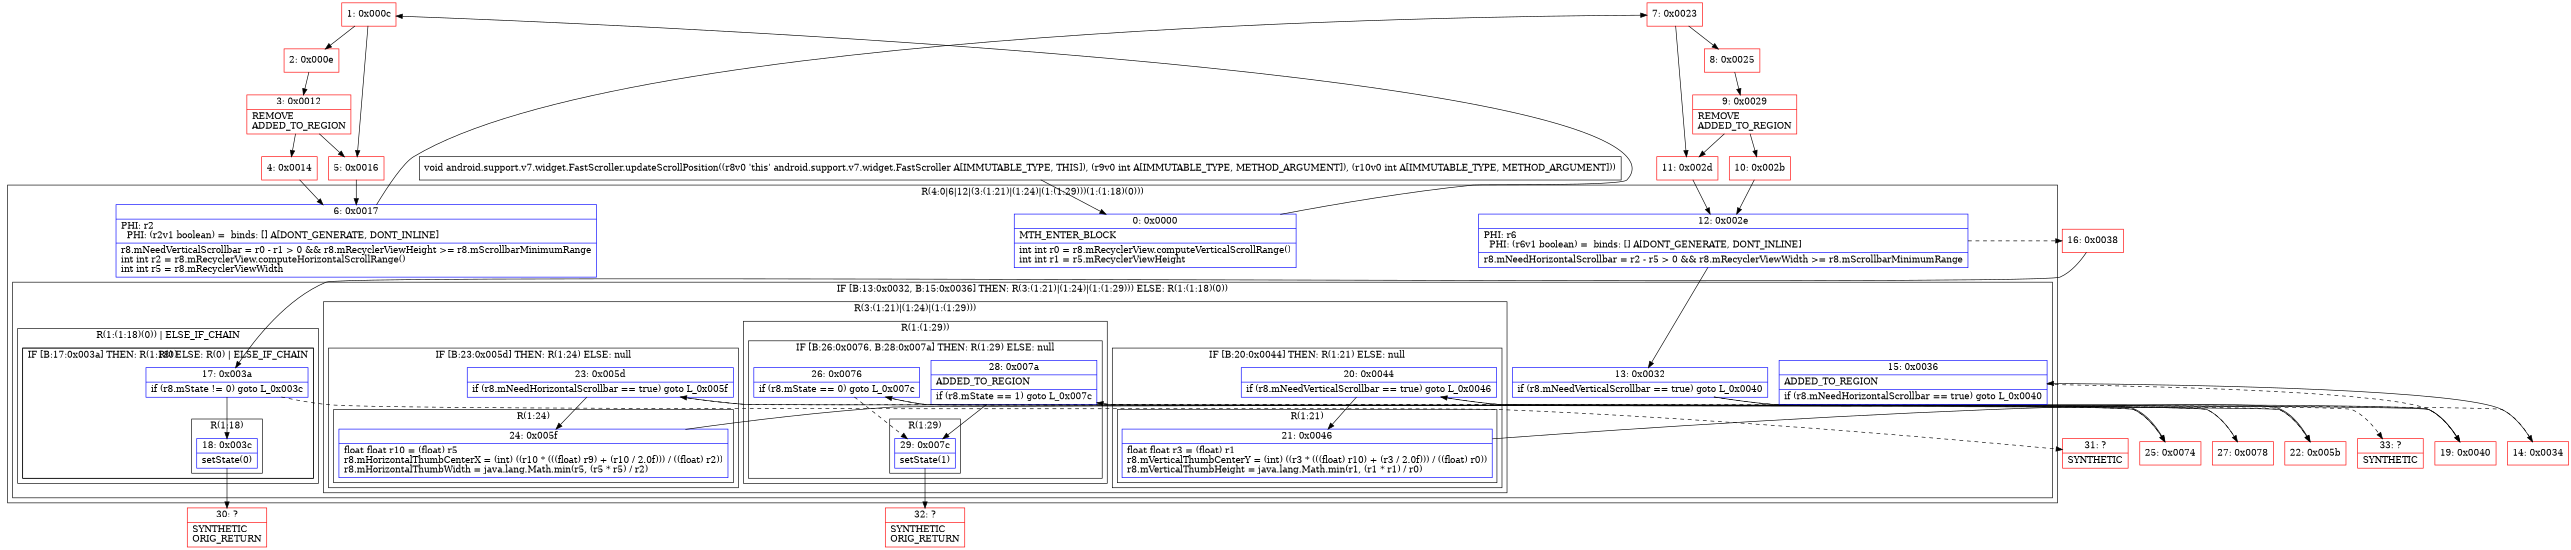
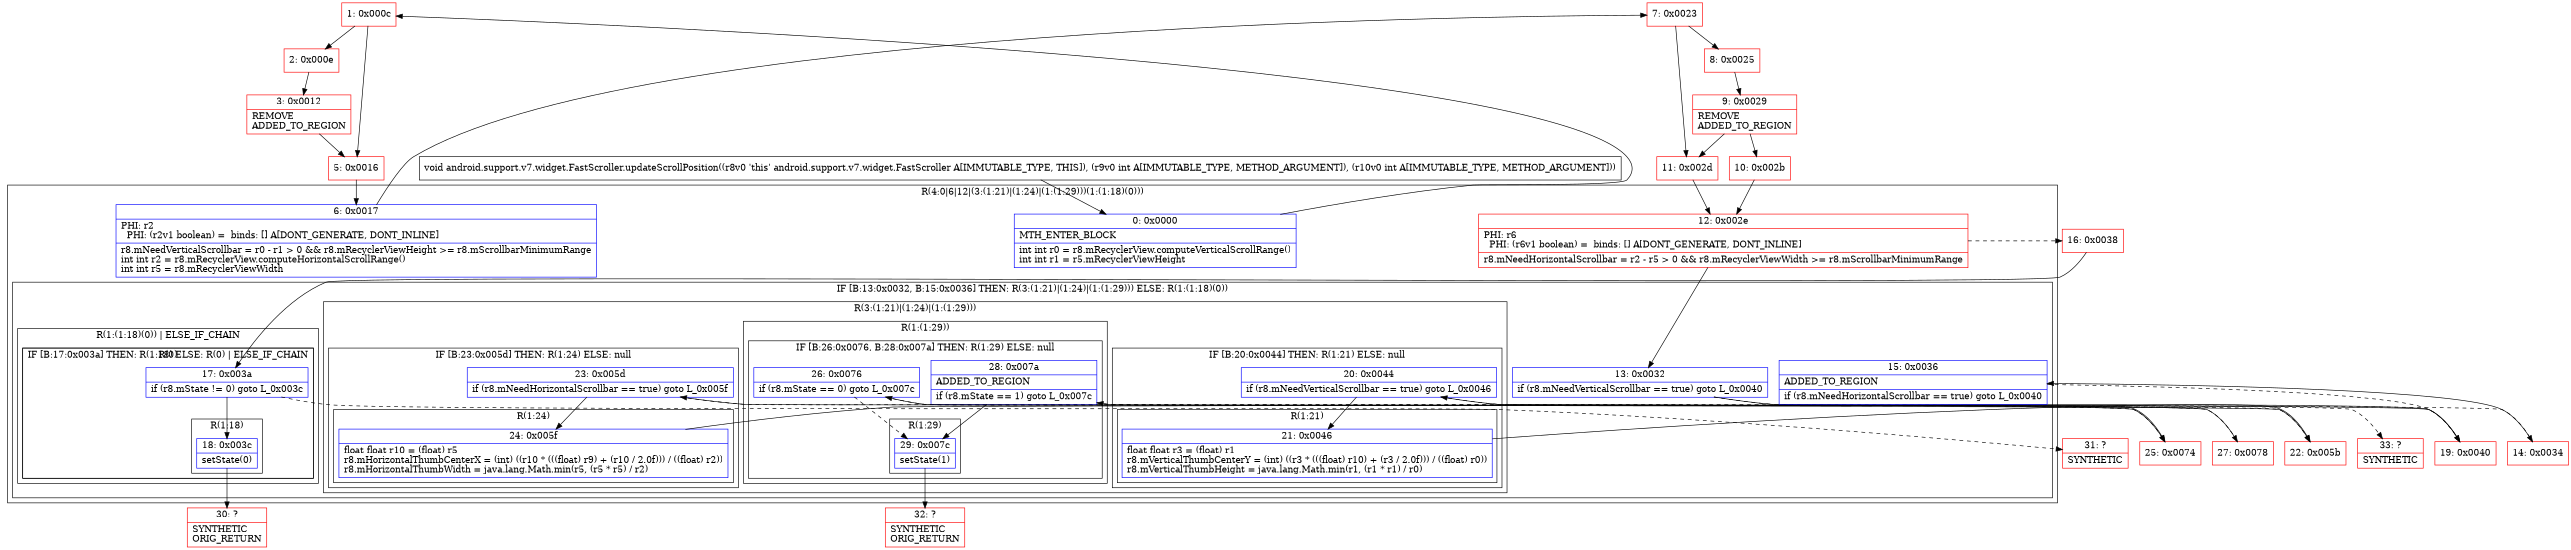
  digraph {
    node [color=red shape=record]
    n1 [color=blue label="{21\:\ 0x0046|float float r3 = (float) r1\lr8.mVerticalThumbCenterY = (int) ((r3 * (((float) r10) + (r3 \/ 2.0f))) \/ ((float) r0))\lr8.mVerticalThumbHeight = java.lang.Math.min(r1, (r1 * r1) \/ r0)\l}"]
    n2 [color=blue label="{20\:\ 0x0044|if (r8.mNeedVerticalScrollbar == true) goto L_0x0046\l}"]
    n3 [color=blue label="{24\:\ 0x005f|float float r10 = (float) r5\lr8.mHorizontalThumbCenterX = (int) ((r10 * (((float) r9) + (r10 \/ 2.0f))) \/ ((float) r2))\lr8.mHorizontalThumbWidth = java.lang.Math.min(r5, (r5 * r5) \/ r2)\l}"]
    n4 [color=blue label="{23\:\ 0x005d|if (r8.mNeedHorizontalScrollbar == true) goto L_0x005f\l}"]
    n5 [color=blue label="{29\:\ 0x007c|setState(1)\l}"]
    n6 [color=blue label="{26\:\ 0x0076|if (r8.mState == 0) goto L_0x007c\l}"]
    n7 [color=blue label="{28\:\ 0x007a|ADDED_TO_REGION\l|if (r8.mState == 1) goto L_0x007c\l}"]
    n8 [color=blue label="{18\:\ 0x003c|setState(0)\l}"]
    n9 [color=blue label="{17\:\ 0x003a|if (r8.mState != 0) goto L_0x003c\l}"]
    n10 [color=blue label="{13\:\ 0x0032|if (r8.mNeedVerticalScrollbar == true) goto L_0x0040\l}"]
    n11 [color=blue label="{15\:\ 0x0036|ADDED_TO_REGION\l|if (r8.mNeedHorizontalScrollbar == true) goto L_0x0040\l}"]
    n12 [color=blue label="{0\:\ 0x0000|MTH_ENTER_BLOCK\l|int int r0 = r8.mRecyclerView.computeVerticalScrollRange()\lint int r1 = r5.mRecyclerViewHeight\l}"]
    n13 [color=blue label="{6\:\ 0x0017|PHI: r2 \l  PHI: (r2v1 boolean) =  binds: [] A[DONT_GENERATE, DONT_INLINE]\l|r8.mNeedVerticalScrollbar = r0 \- r1 \> 0 && r8.mRecyclerViewHeight \>= r8.mScrollbarMinimumRange\lint int r2 = r8.mRecyclerView.computeHorizontalScrollRange()\lint int r5 = r8.mRecyclerViewWidth\l}"]
-   n14 [color=blue label="{12\:\ 0x002e|PHI: r6 \l  PHI: (r6v1 boolean) =  binds: [] A[DONT_GENERATE, DONT_INLINE]\l|r8.mNeedHorizontalScrollbar = r2 \- r5 \> 0 && r8.mRecyclerViewWidth \>= r8.mScrollbarMinimumRange\l}"]
+   n14 [label="{12\:\ 0x002e|PHI: r6 \l  PHI: (r6v1 boolean) =  binds: [] A[DONT_GENERATE, DONT_INLINE]\l|r8.mNeedHorizontalScrollbar = r2 \- r5 \> 0 && r8.mRecyclerViewWidth \>= r8.mScrollbarMinimumRange\l}"]
    n15 [label="{22\:\ 0x005b}"]
    n16 [label="{25\:\ 0x0074}"]
    n17 [label="{32\:\ ?|SYNTHETIC\lORIG_RETURN\l}"]
    n18 [label="{27\:\ 0x0078}"]
    n19 [label="{33\:\ ?|SYNTHETIC\l}"]
    n20 [label="{30\:\ ?|SYNTHETIC\lORIG_RETURN\l}"]
    n21 [label="{31\:\ ?|SYNTHETIC\l}"]
    n22 [label="{14\:\ 0x0034}"]
    n23 [label="{19\:\ 0x0040}"]
    n24 [label="{1\:\ 0x000c}"]
    n25 [label="{7\:\ 0x0023}"]
    n26 [label="{16\:\ 0x0038}"]
    n27 [label="{2\:\ 0x000e}"]
    n28 [label="{5\:\ 0x0016}"]
    n29 [label="{8\:\ 0x0025}"]
    n30 [label="{11\:\ 0x002d}"]
    n31 [label="{3\:\ 0x0012|REMOVE\lADDED_TO_REGION\l}"]
-   n32 [label="{4\:\ 0x0014}"]
    n33 [label="{9\:\ 0x0029|REMOVE\lADDED_TO_REGION\l}"]
    n34 [label="{10\:\ 0x002b}"]
    n35 [label="{void android.support.v7.widget.FastScroller.updateScrollPosition((r8v0 'this' android.support.v7.widget.FastScroller A[IMMUTABLE_TYPE, THIS]), (r9v0 int A[IMMUTABLE_TYPE, METHOD_ARGUMENT]), (r10v0 int A[IMMUTABLE_TYPE, METHOD_ARGUMENT])) }" color=""]
    subgraph cluster_1 {
      label="R(4:0|6|12|(3:(1:21)|(1:24)|(1:(1:29)))(1:(1:18)(0)))"
      n12
      n13
      n14
      subgraph cluster_2 {
        label="IF [B:13:0x0032, B:15:0x0036] THEN: R(3:(1:21)|(1:24)|(1:(1:29))) ELSE: R(1:(1:18)(0))"
        n10
        n11
        subgraph cluster_3 {
          label="R(3:(1:21)|(1:24)|(1:(1:29)))"
          subgraph cluster_4 {
            label="IF [B:20:0x0044] THEN: R(1:21) ELSE: null"
            n2
            subgraph cluster_5 {
              label="R(1:21)"
              n1
            }
          }
          subgraph cluster_6 {
            label="IF [B:23:0x005d] THEN: R(1:24) ELSE: null"
            n4
            subgraph cluster_7 {
              label="R(1:24)"
              n3
            }
          }
          subgraph cluster_8 {
            label="R(1:(1:29))"
            subgraph cluster_9 {
              label="IF [B:26:0x0076, B:28:0x007a] THEN: R(1:29) ELSE: null"
              n6
              n7
              subgraph cluster_10 {
                label="R(1:29)"
                n5
              }
            }
          }
        }
        subgraph cluster_11 {
          label="R(1:(1:18)(0)) | ELSE_IF_CHAIN\l"
          subgraph cluster_12 {
            label="IF [B:17:0x003a] THEN: R(1:18) ELSE: R(0) | ELSE_IF_CHAIN\l"
            n9
            subgraph cluster_13 {
              label="R(1:18)"
              n8
            }
            subgraph cluster_14 {
              label="R(0)"
            }
          }
        }
      }
    }
    n1 -> n15
    n2 -> n1
    n2 -> n15 [style=dashed]
    n3 -> n16
    n4 -> n3
    n4 -> n16 [style=dashed]
    n5 -> n17
    n6 -> n5 [style=dashed]
    n6 -> n18 [style=dashed]
    n7 -> n5
    n7 -> n19 [style=dashed]
    n8 -> n20
    n9 -> n8
    n9 -> n21 [style=dashed]
    n10 -> n22 [style=dashed]
    n10 -> n23
    n11 -> n23 [style=dashed]
    n12 -> n24
    n13 -> n25
    n14 -> n10
    n14 -> n26 [style=dashed]
    n15 -> n4
    n16 -> n6
    n18 -> n7
    n22 -> n11
    n23 -> n2
    n24 -> n27
    n24 -> n28
    n25 -> n29
    n25 -> n30
    n26 -> n9
    n27 -> n31
    n28 -> n13
    n29 -> n33
    n30 -> n14
    n31 -> n28
-   n31 -> n32
-   n32 -> n13
    n33 -> n30
    n33 -> n34
    n34 -> n14
    n35 -> n12
  }
